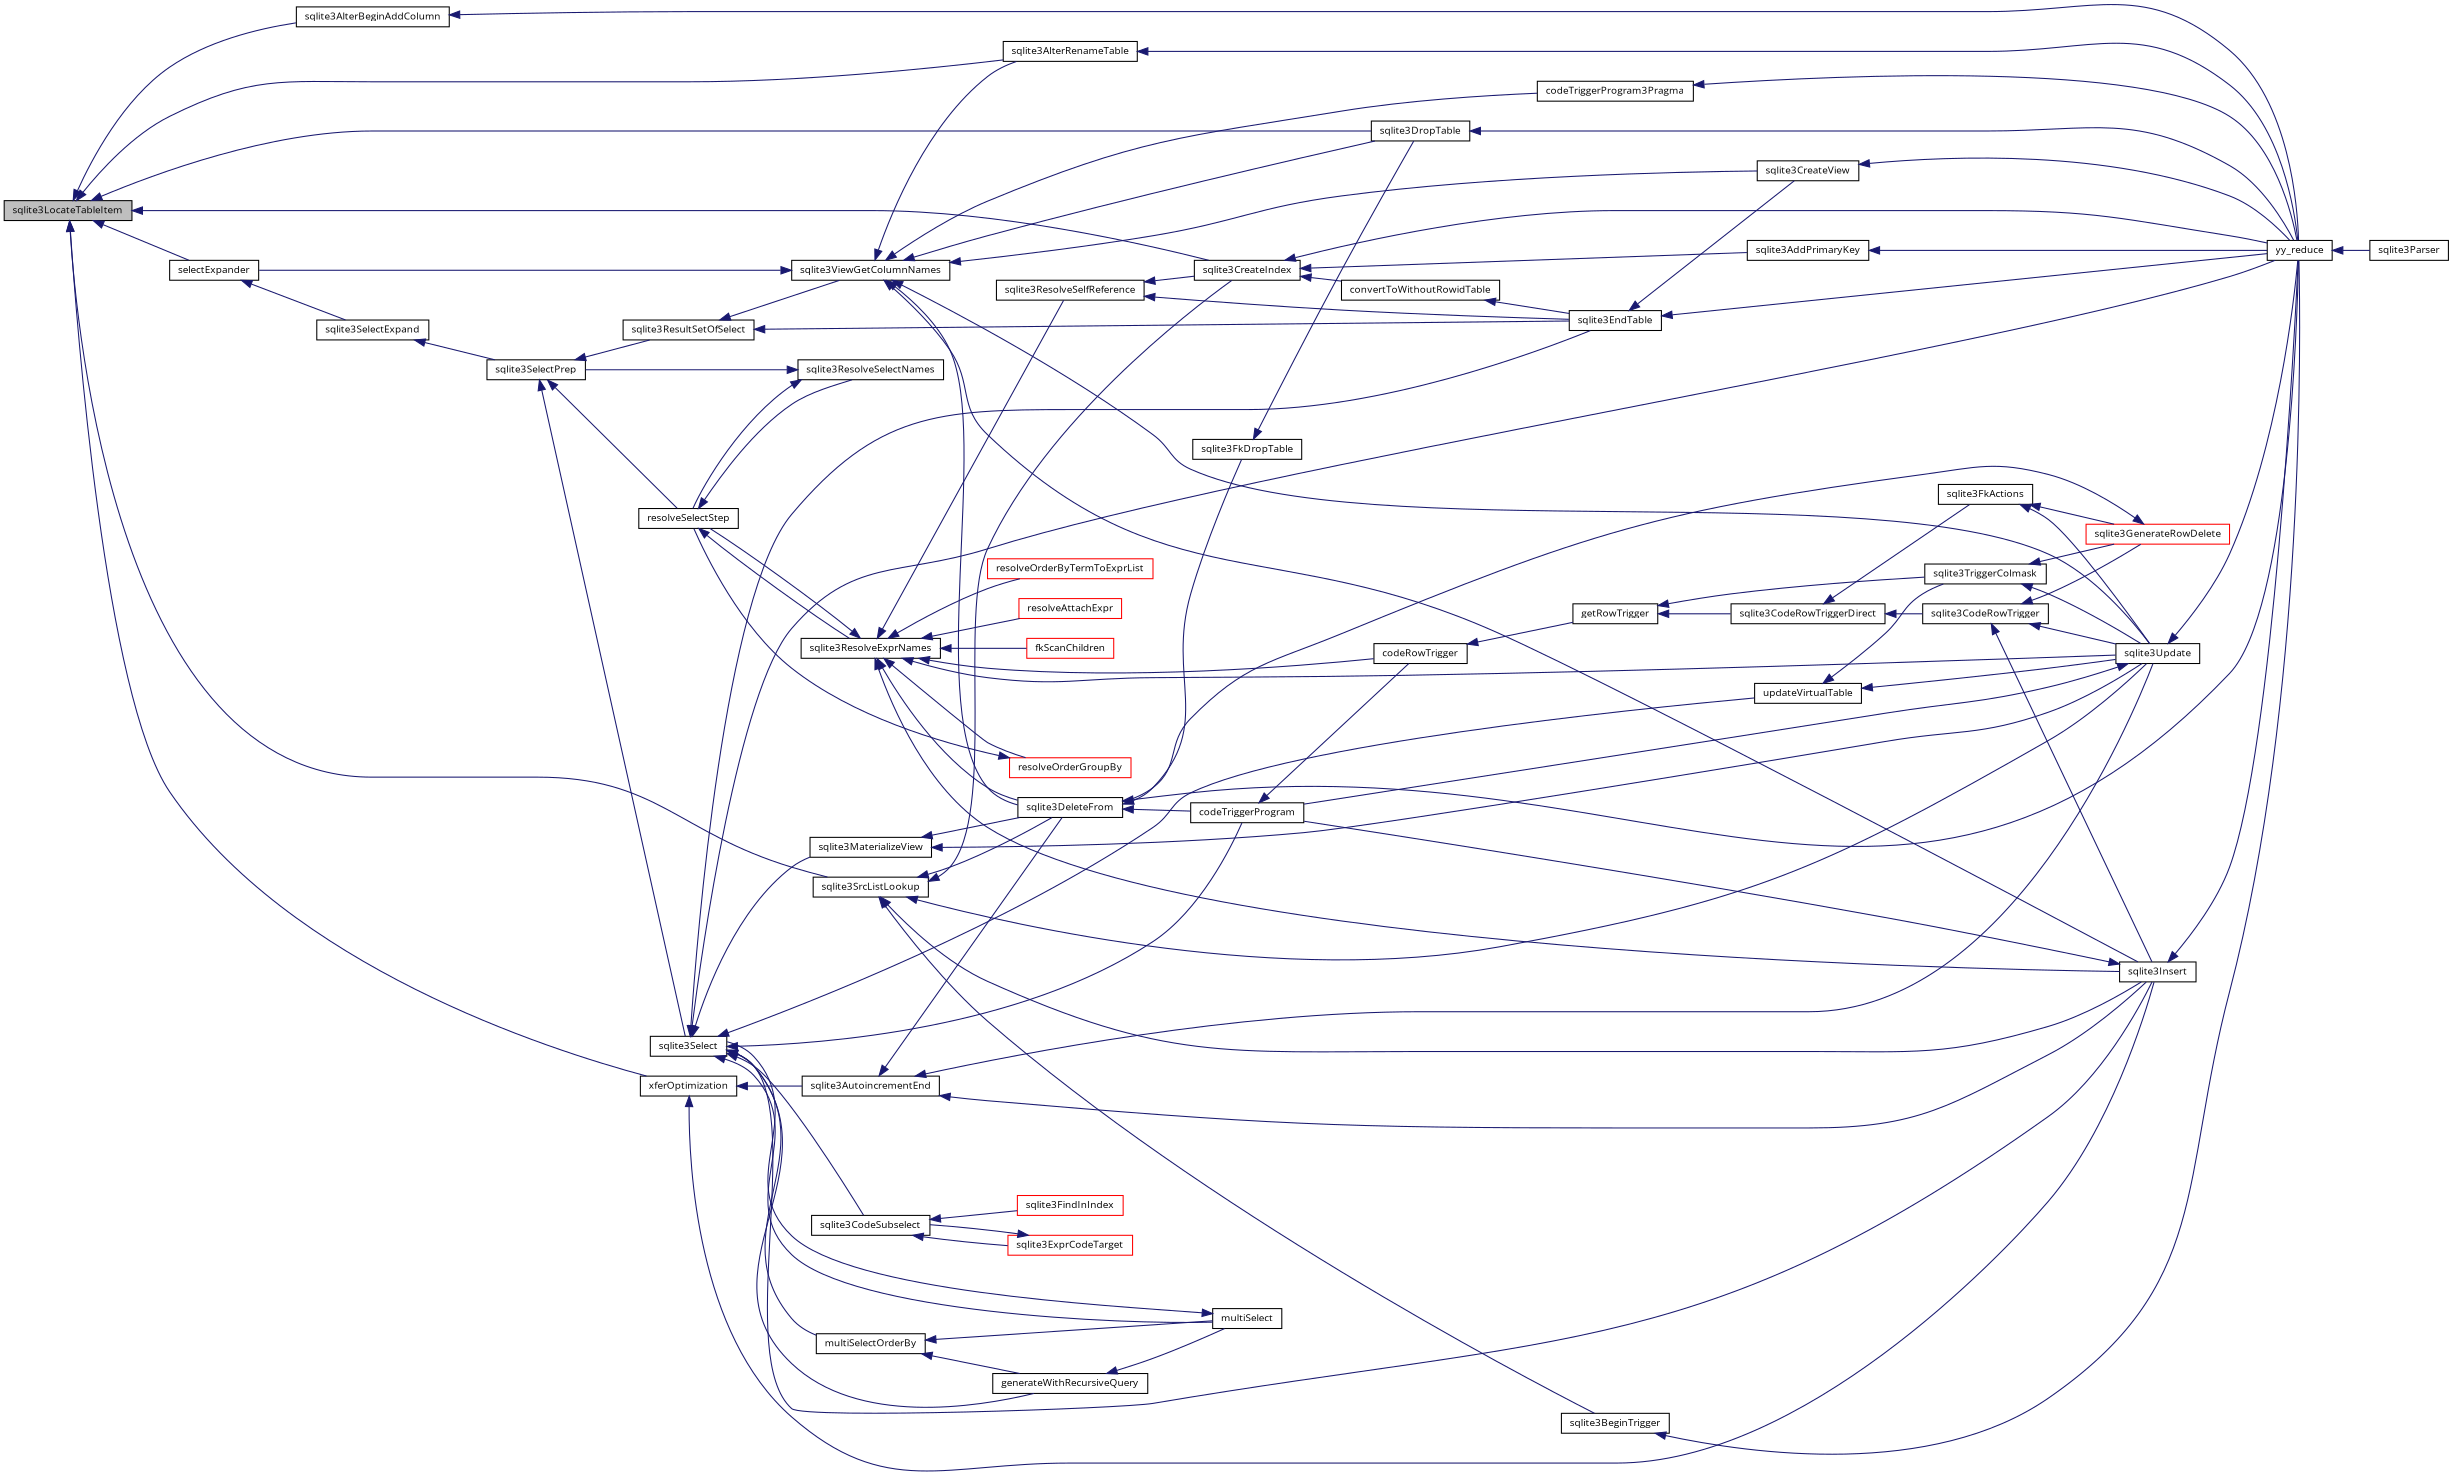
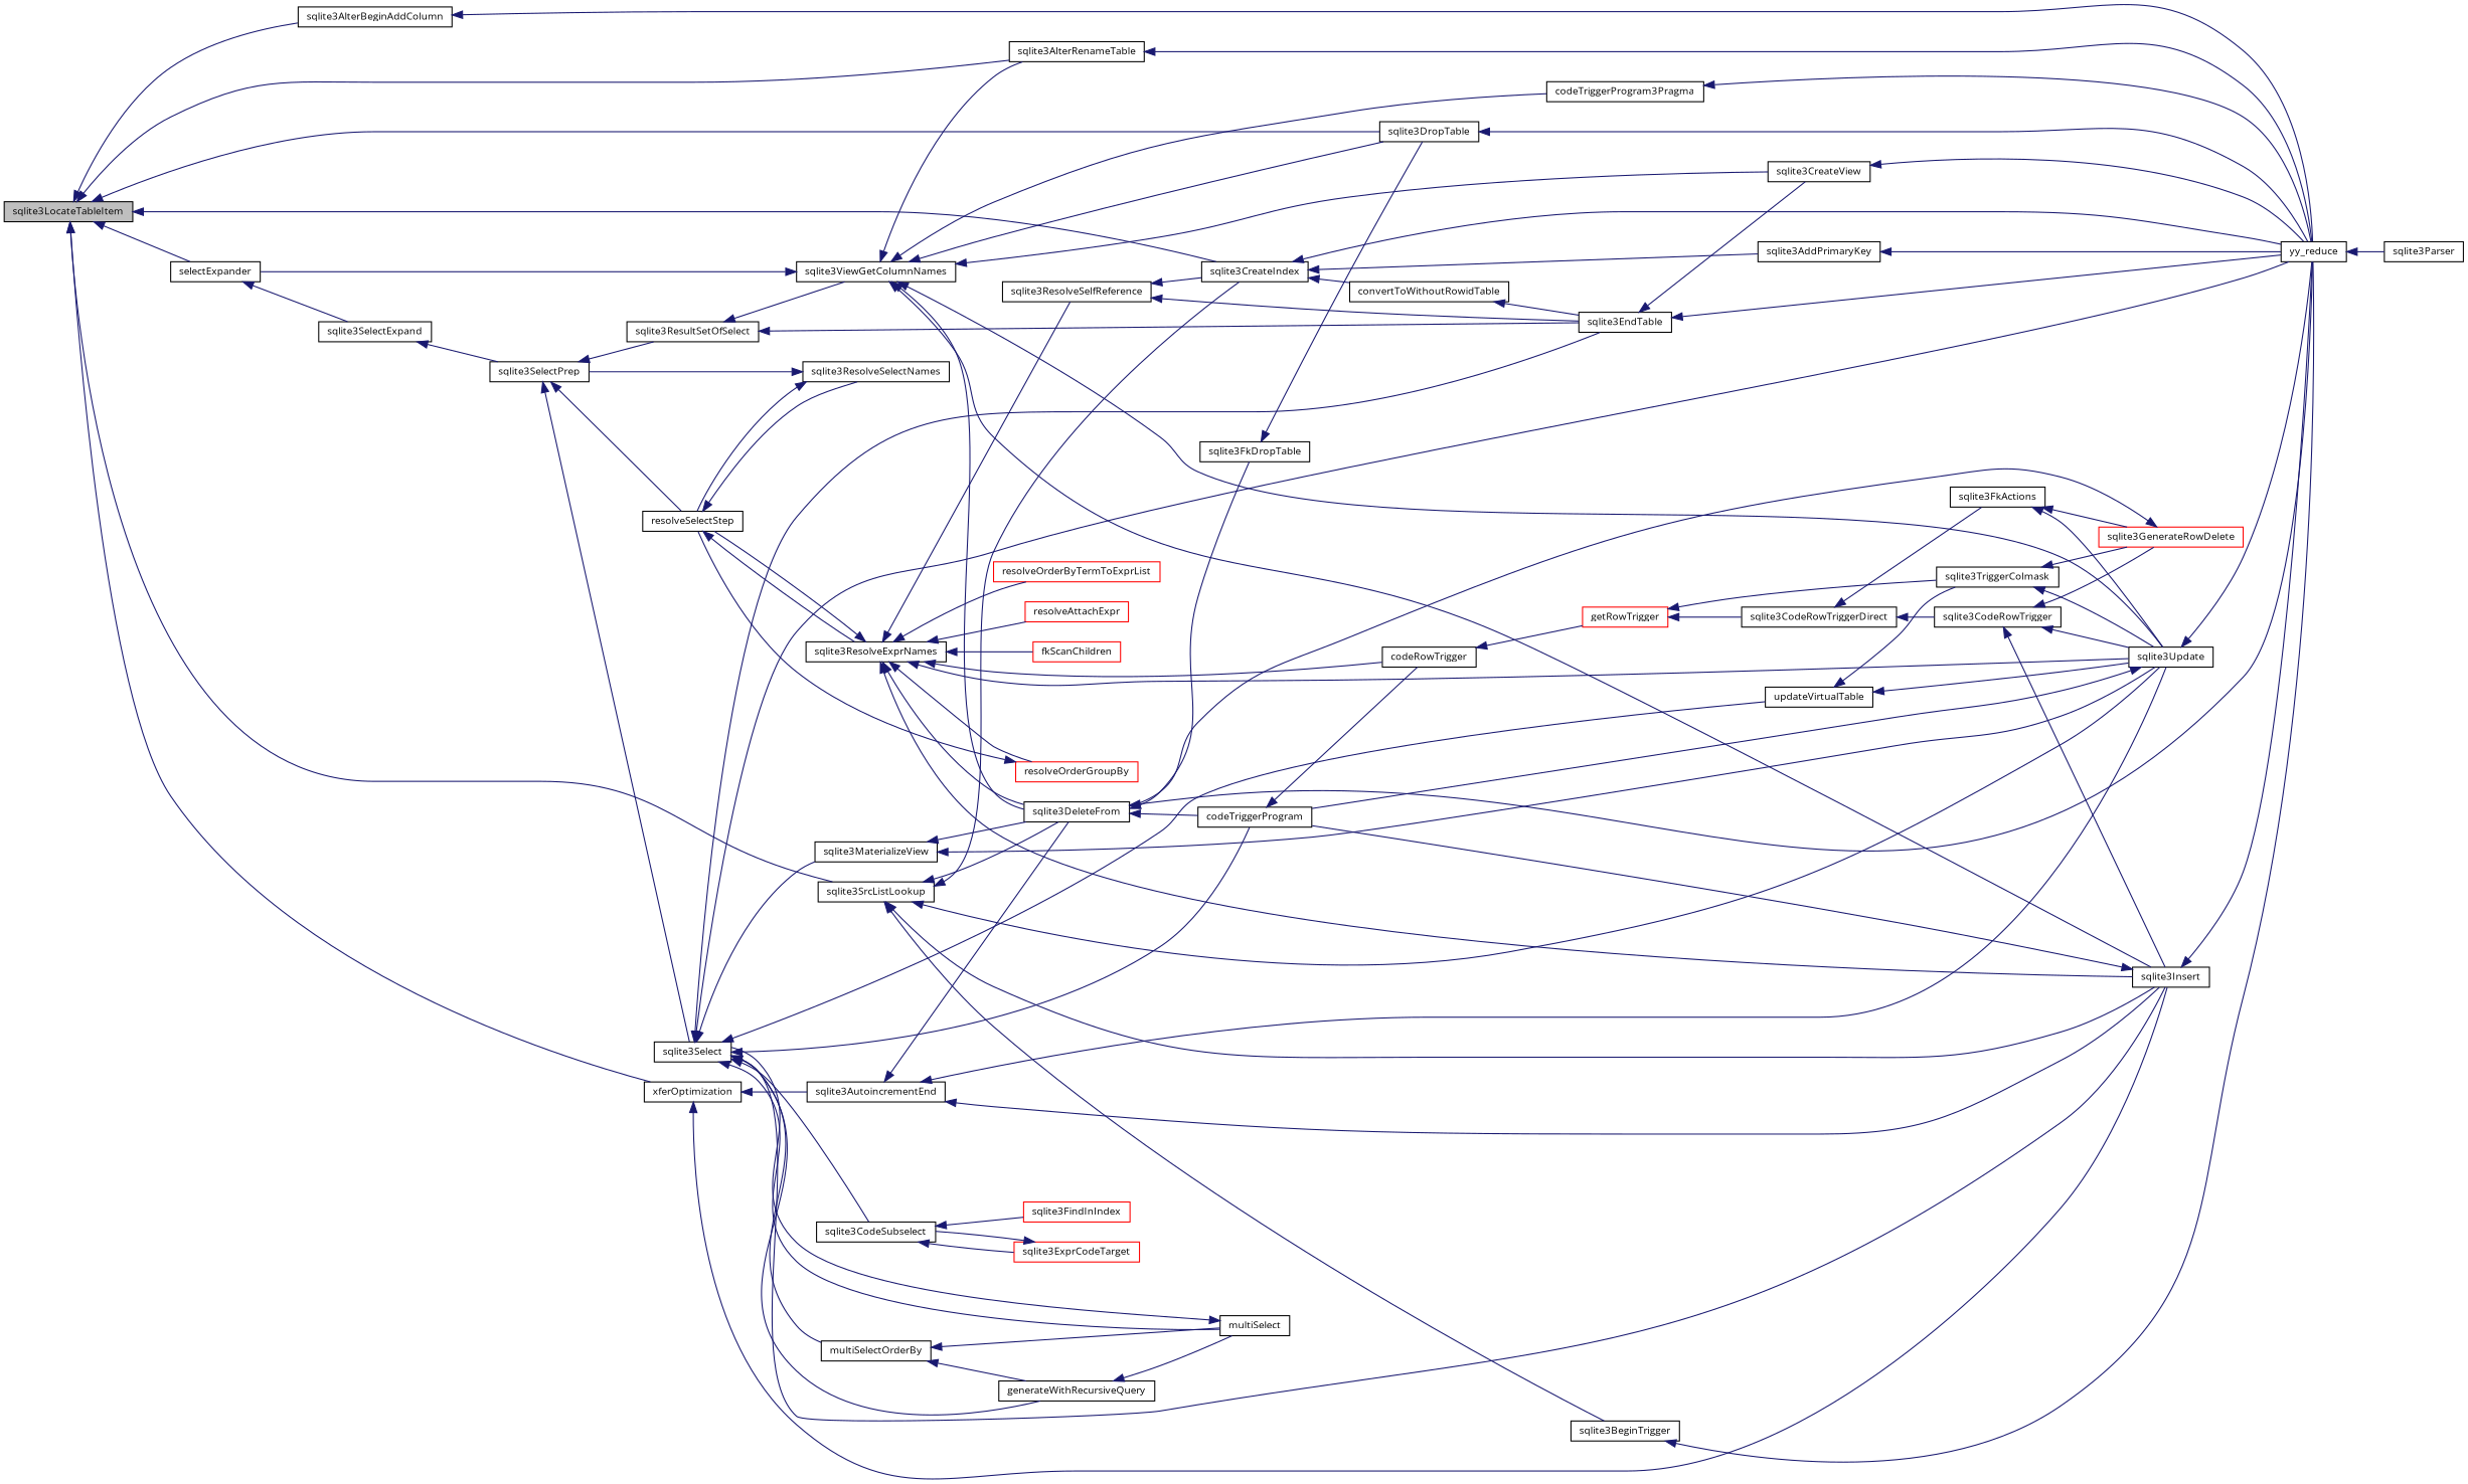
  digraph {
    fontname="Open Sans"
    rankdir=LR
    node [color=black fillcolor=white fontname="Open Sans" fontsize=10 shape=record style=filled]
    edge [color=midnightblue dir=back fontname="Open Sans" fontsize=10 labelfontname=FreeSans labelfontsize=10 style=solid]
    n1 [fillcolor=grey75 fontcolor=black height=0.2 label=sqlite3LocateTableItem width=0.4]
    n2 [height=0.2 label=sqlite3AlterRenameTable width=0.4]
    n3 [height=0.2 label=sqlite3AlterBeginAddColumn width=0.4]
    n4 [height=0.2 label=sqlite3DropTable width=0.4]
    n5 [height=0.2 label=sqlite3CreateIndex width=0.4]
    n6 [height=0.2 label=sqlite3SrcListLookup width=0.4]
    n7 [height=0.2 label=xferOptimization width=0.4]
    n8 [height=0.2 label=selectExpander width=0.4]
    n9 [height=0.2 label=yy_reduce width=0.4]
    n10 [height=0.2 label=sqlite3AddPrimaryKey width=0.4]
    n11 [height=0.2 label=convertToWithoutRowidTable width=0.4]
    n12 [height=0.2 label=sqlite3DeleteFrom width=0.4]
    n13 [height=0.2 label=sqlite3Update width=0.4]
    n14 [height=0.2 label=sqlite3Insert width=0.4]
    n15 [height=0.2 label=sqlite3BeginTrigger width=0.4]
    n16 [height=0.2 label=sqlite3AutoincrementEnd width=0.4]
    n17 [height=0.2 label=sqlite3SelectExpand width=0.4]
    n18 [height=0.2 label=sqlite3Parser width=0.4]
    n19 [height=0.2 label=sqlite3EndTable width=0.4]
    n20 [height=0.2 label=sqlite3CreateView width=0.4]
    n21 [height=0.2 label=sqlite3FkDropTable width=0.4]
    n22 [height=0.2 label=codeTriggerProgram width=0.4]
    n23 [height=0.2 label=codeRowTrigger width=0.4]
-   n24 [height=0.2 label=getRowTrigger width=0.4]
+   n24 [color=red height=0.2 label=getRowTrigger width=0.4]
    n25 [height=0.2 label=sqlite3CodeRowTriggerDirect width=0.4]
    n26 [height=0.2 label=sqlite3TriggerColmask width=0.4]
    n27 [height=0.2 label=sqlite3FkActions width=0.4]
    n28 [height=0.2 label=sqlite3CodeRowTrigger width=0.4]
    n29 [color=red height=0.2 label=sqlite3GenerateRowDelete width=0.4]
    n30 [height=0.2 label=sqlite3SelectPrep width=0.4]
    n31 [height=0.2 label=resolveSelectStep width=0.4]
    n32 [height=0.2 label=sqlite3ResultSetOfSelect width=0.4]
    n33 [height=0.2 label=sqlite3Select width=0.4]
    n34 [height=0.2 label=sqlite3ResolveExprNames width=0.4]
    n35 [height=0.2 label=sqlite3ResolveSelectNames width=0.4]
    n36 [height=0.2 label=sqlite3ViewGetColumnNames width=0.4]
    n37 [height=0.2 label=sqlite3CodeSubselect width=0.4]
    n38 [height=0.2 label=sqlite3MaterializeView width=0.4]
    n39 [height=0.2 label=generateWithRecursiveQuery width=0.4]
    n40 [height=0.2 label=multiSelect width=0.4]
    n41 [height=0.2 label=multiSelectOrderBy width=0.4]
    n42 [height=0.2 label=updateVirtualTable width=0.4]
    n43 [color=red height=0.2 label=resolveOrderByTermToExprList width=0.4]
    n44 [color=red height=0.2 label=resolveOrderGroupBy width=0.4]
    n45 [height=0.2 label=sqlite3ResolveSelfReference width=0.4]
    n46 [color=red height=0.2 label=resolveAttachExpr width=0.4]
    n47 [color=red height=0.2 label=fkScanChildren width=0.4]
    n48 [height=0.2 label=codeTriggerProgram3Pragma width=0.4]
    n49 [color=red height=0.2 label=sqlite3FindInIndex width=0.4]
    n50 [color=red height=0.2 label=sqlite3ExprCodeTarget width=0.4]
    n1 -> n2
    n1 -> n3
    n1 -> n4
    n1 -> n5
    n1 -> n6
    n1 -> n7
    n1 -> n8
    n2 -> n9
    n3 -> n9
    n4 -> n9
    n5 -> n9
    n5 -> n10
    n5 -> n11
    n6 -> n5
    n6 -> n12
    n6 -> n13
    n6 -> n14
    n6 -> n15
    n7 -> n14
    n7 -> n16
    n8 -> n17
    n9 -> n18
    n10 -> n9
    n11 -> n19
    n12 -> n9
    n12 -> n21
    n12 -> n22
    n13 -> n9
    n13 -> n22
    n14 -> n9
    n14 -> n22
    n15 -> n9
    n16 -> n12
    n16 -> n13
    n16 -> n14
    n17 -> n30
    n19 -> n9
    n19 -> n20
    n20 -> n9
    n21 -> n4
    n22 -> n23
    n23 -> n24
    n24 -> n25
    n24 -> n26
    n25 -> n27
    n25 -> n28
    n26 -> n13
    n26 -> n29
    n27 -> n13
    n27 -> n29
    n28 -> n13
    n28 -> n14
    n28 -> n29
    n29 -> n12
    n30 -> n31
    n30 -> n32
    n30 -> n33
    n31 -> n34
    n31 -> n35
    n32 -> n19
    n32 -> n36
    n33 -> n9
    n33 -> n14
    n33 -> n19
    n33 -> n22
    n33 -> n37
    n33 -> n38
    n33 -> n39
    n33 -> n40
    n33 -> n41
    n33 -> n42
    n34 -> n12
    n34 -> n13
    n34 -> n14
    n34 -> n23
    n34 -> n31
    n34 -> n43
    n34 -> n44
    n34 -> n45
    n34 -> n46
    n34 -> n47
    n35 -> n30
    n35 -> n31
    n36 -> n2
    n36 -> n4
    n36 -> n8
    n36 -> n12
    n36 -> n13
    n36 -> n14
    n36 -> n20
    n36 -> n48
    n37 -> n49
    n37 -> n50
    n38 -> n12
    n38 -> n13
    n39 -> n40
    n40 -> n33
    n41 -> n39
    n41 -> n40
    n42 -> n13
    n42 -> n26
    n44 -> n31
    n45 -> n5
    n45 -> n19
    n48 -> n9
    n50 -> n37
  }
